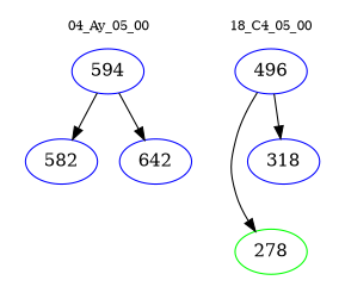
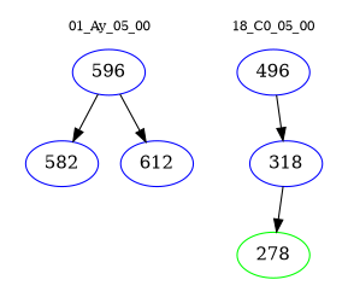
  digraph {
    node [color=blue]
    edge [color=black]
-   n1 [label=594]
+   n1 [label=596]
    n2 [label=582]
-   n3 [label=642]
+   n3 [label=612]
    n4 [label=496]
    n5 [color=green label=278]
    n6 [label=318]
    subgraph cluster_1 {
      color=white
      fontsize=10
-     label="04_Ay_05_00"
+     label="01_Ay_05_00"
      n1
      n2
      n3
    }
    subgraph cluster_2 {
      color=white
      fontsize=10
-     label="18_C4_05_00"
+     label="18_C0_05_00"
      n4
      n5
      n6
    }
    n1 -> n2
    n1 -> n3
-   n4 -> n5
+   n6 -> n5
    n4 -> n6
  }
